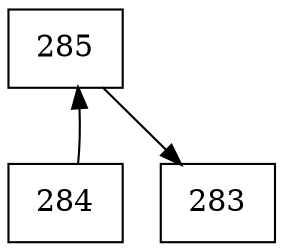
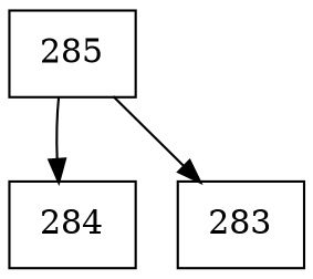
  digraph {
    node [shape=record]
    n1 [label="{285}"]
    n2 [label="{284}"]
    n3 [label="{283}"]
-   n2 -> n1
+   n1 -> n2
    n1 -> n3
  }
